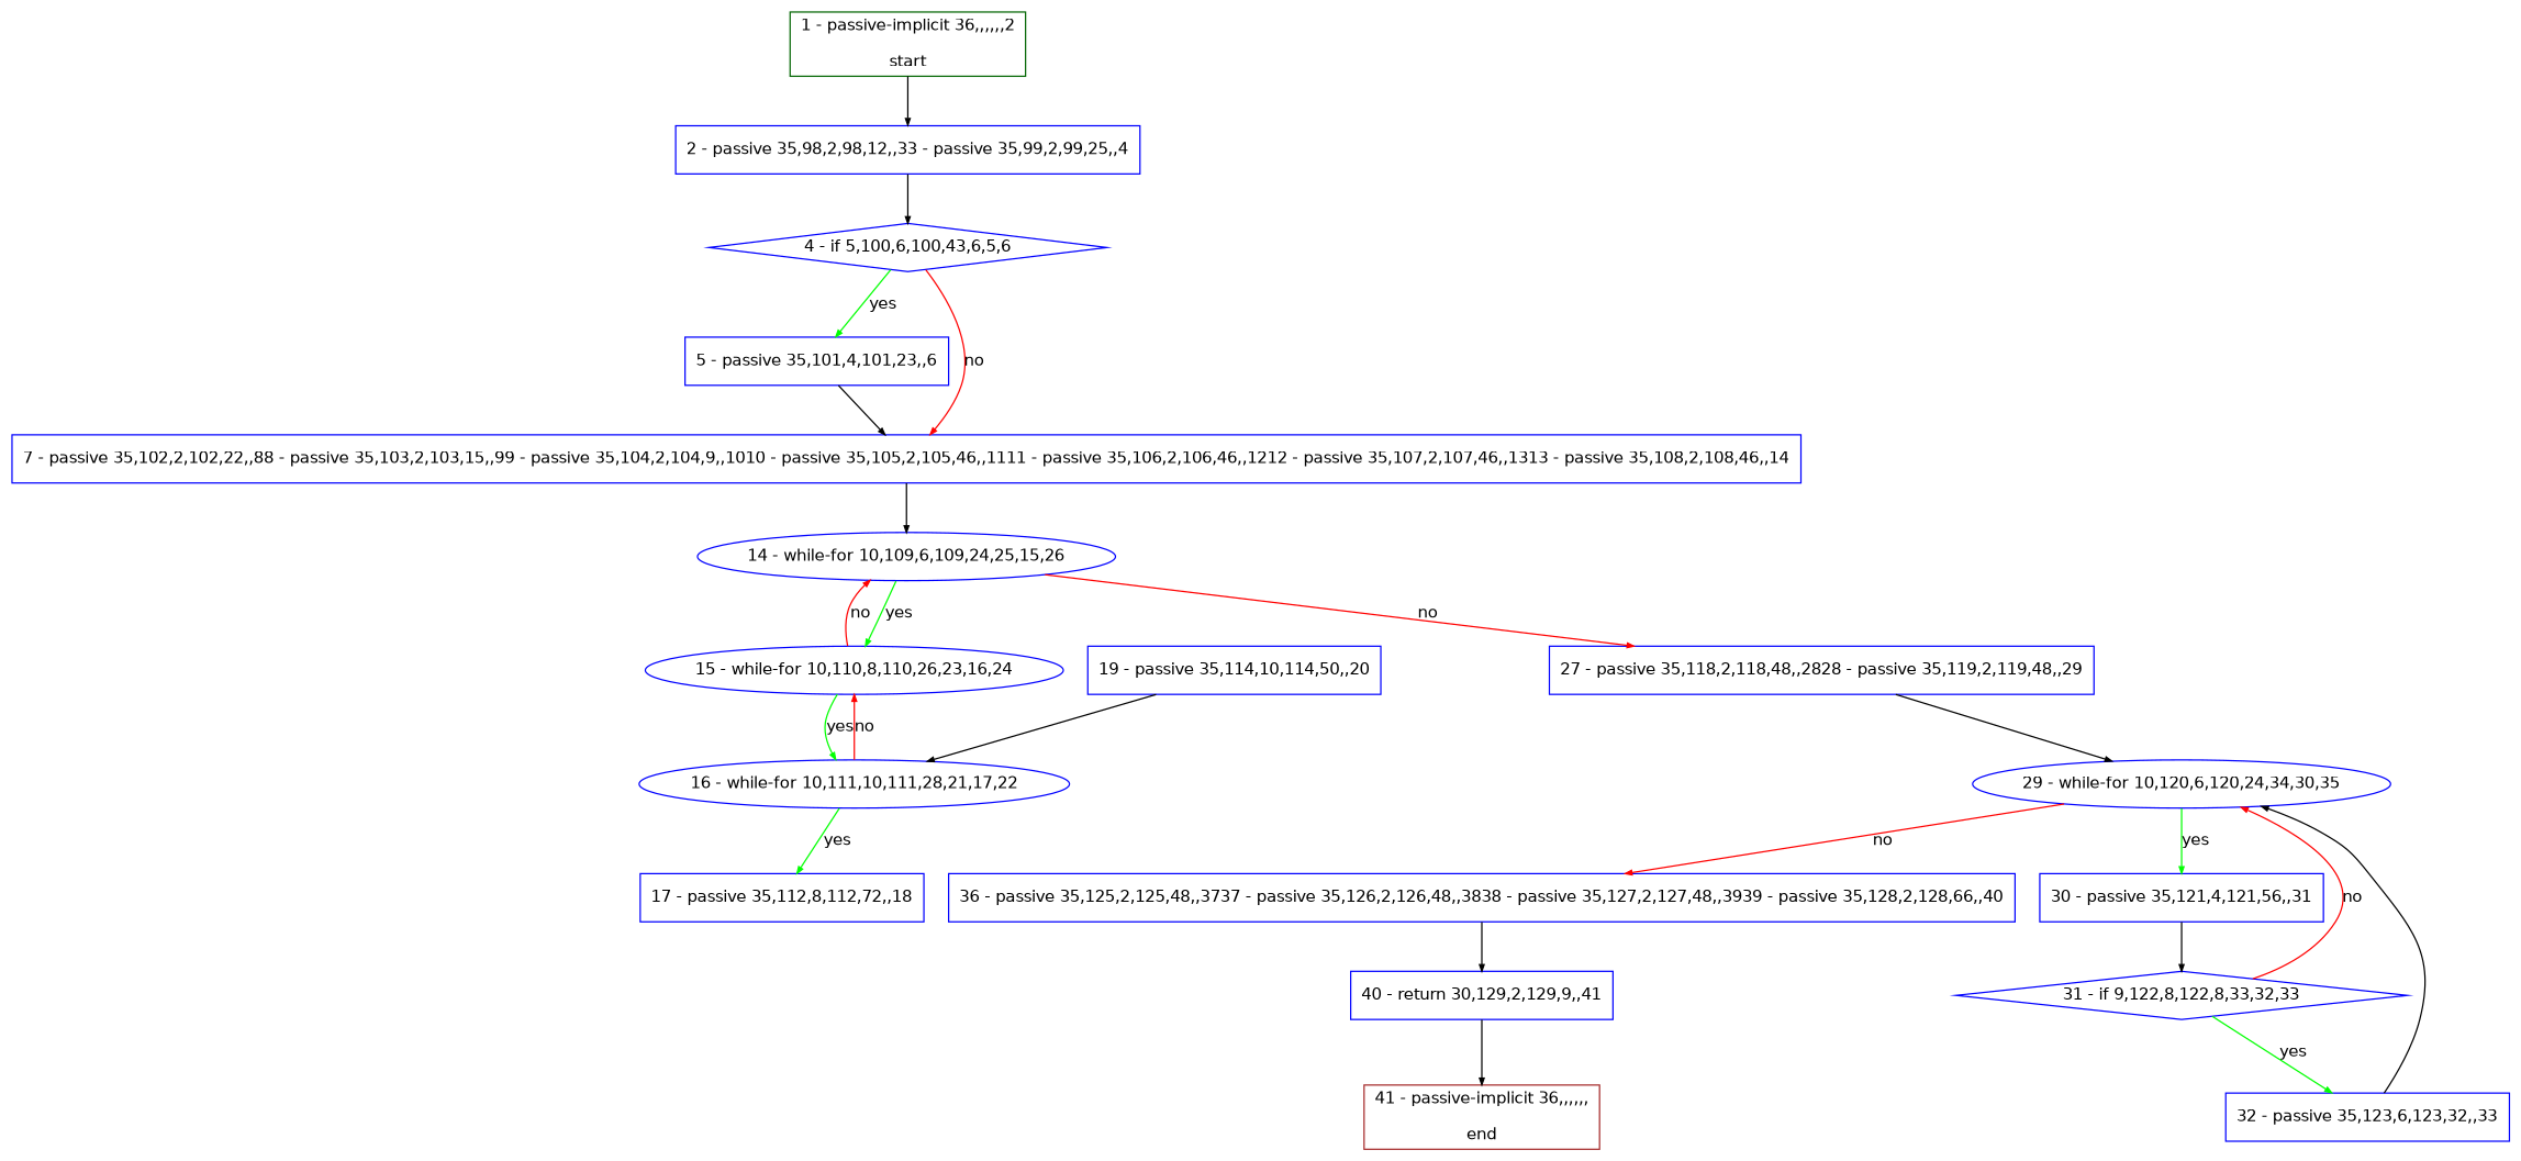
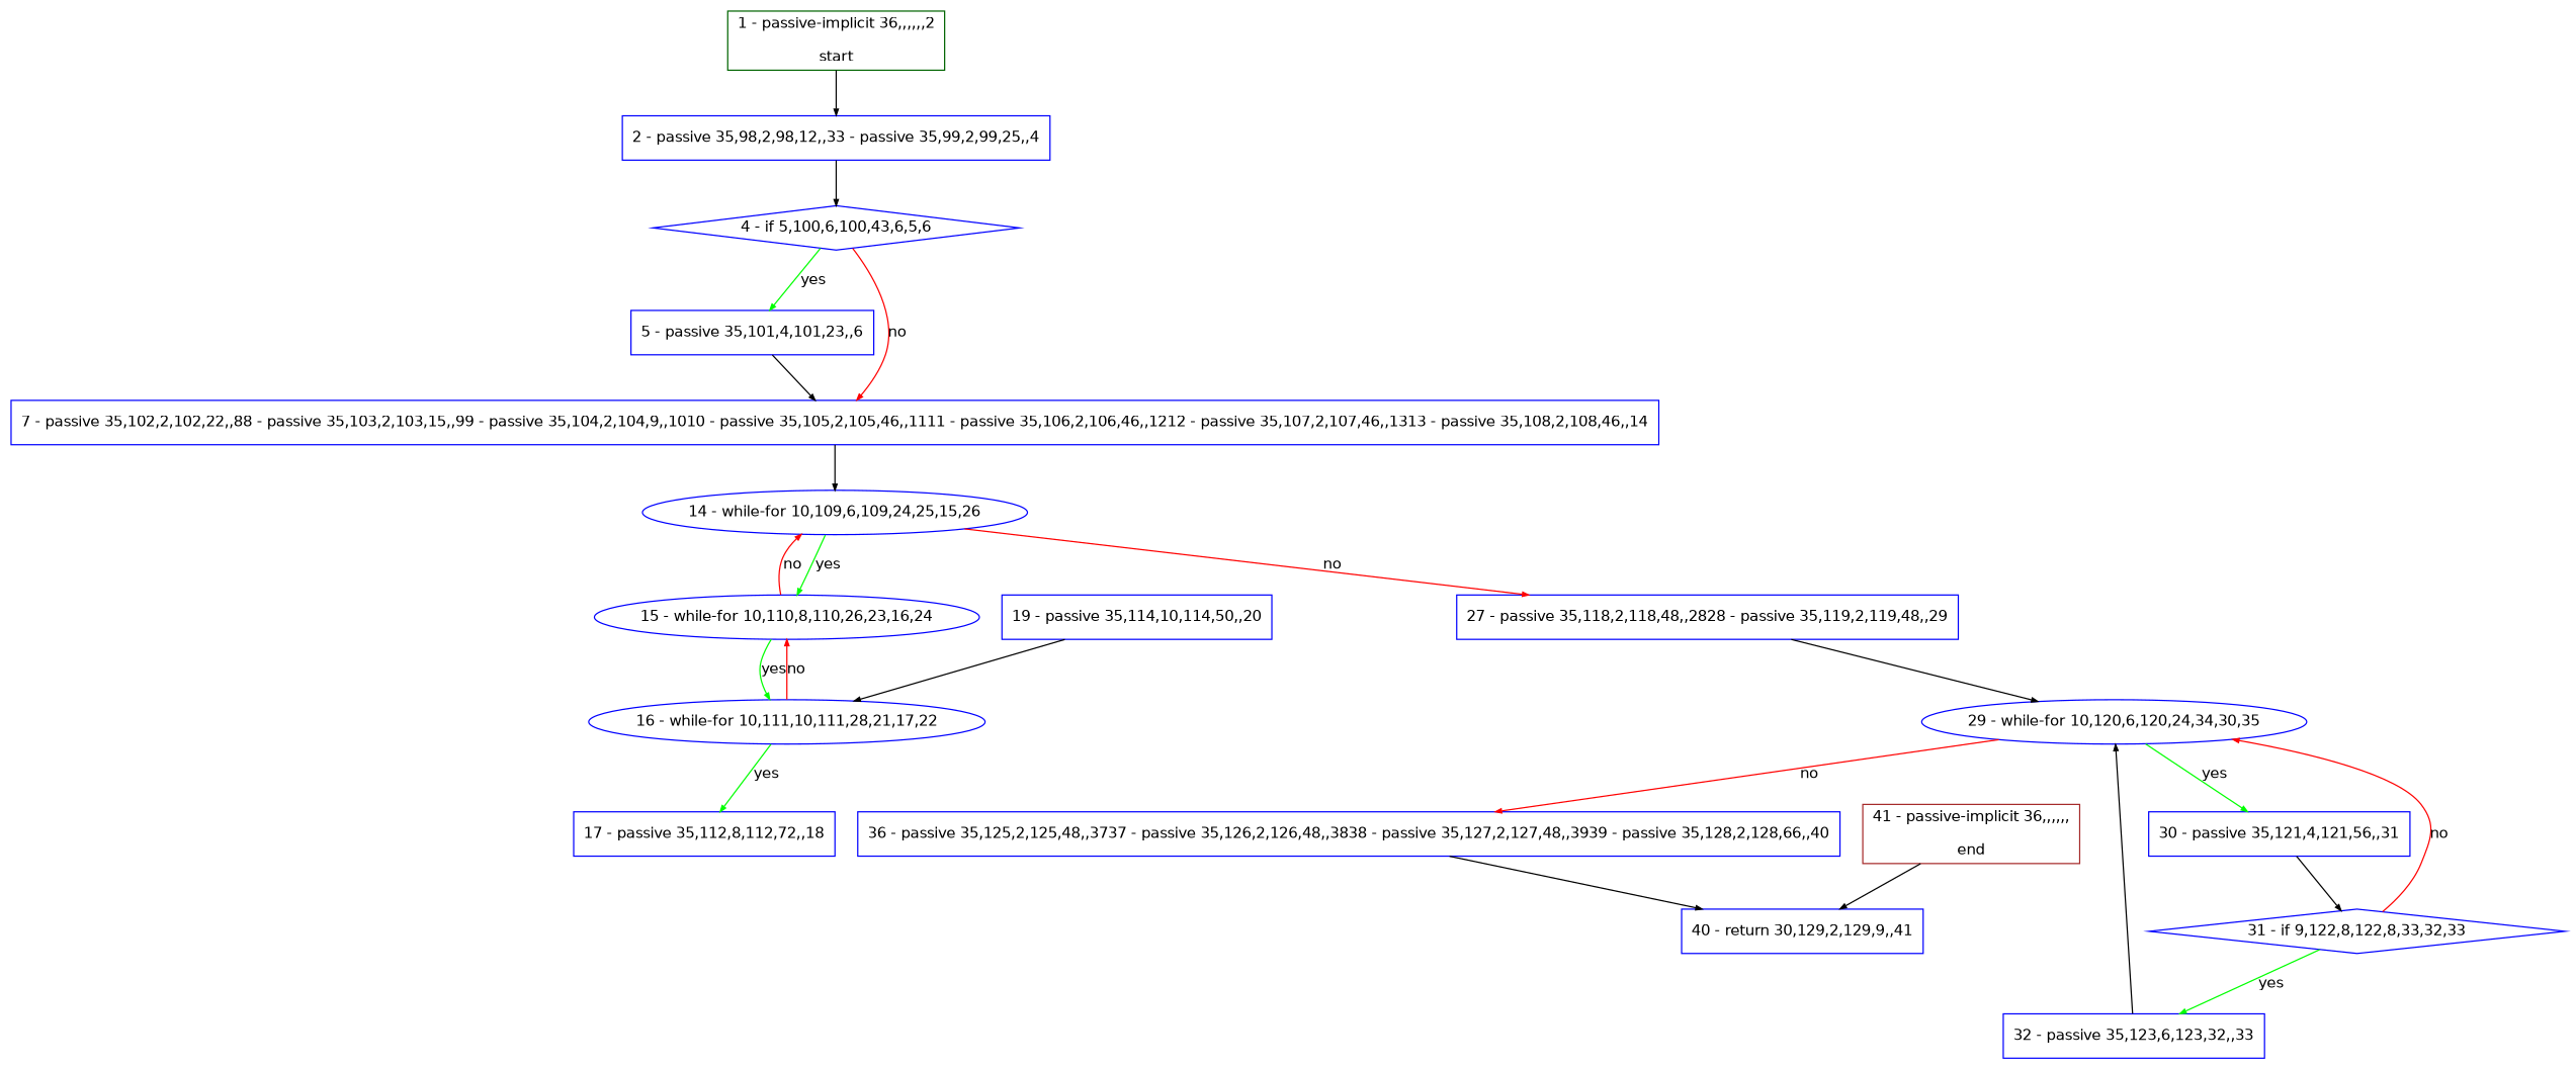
  digraph {
    bgcolor=white
    compound=true
    fillcolor="#FFFFCC"
    fontname="DejaVu Sans"
    fontsize=12
    pack=true
    packmode=clust
    style="rounded,filled"
    node [color="#0000ff" compound=true fillcolor="#ffffff" fixedsize=false fontname="DejaVu Sans" fontsize=12 node_initialized=no shape=box style=filled]
    edge [arrowhead=normal arrowsize=0.5 arrowtail=none color="#000000" compound=true dir=forward fontcolor=black fontname="DejaVu Sans" fontsize=12]
    n1 [label="2 - passive 35,98,2,98,12,,33 - passive 35,99,2,99,25,,4"]
    n2 [label="4 - if 5,100,6,100,43,6,5,6" shape=diamond]
    n3 [label="5 - passive 35,101,4,101,23,,6"]
    n4 [label="7 - passive 35,102,2,102,22,,88 - passive 35,103,2,103,15,,99 - passive 35,104,2,104,9,,1010 - passive 35,105,2,105,46,,1111 - passive 35,106,2,106,46,,1212 - passive 35,107,2,107,46,,1313 - passive 35,108,2,108,46,,14"]
    n5 [color="#006400" label="1 - passive-implicit 36,,,,,,2\n\nstart"]
    n6 [label="14 - while-for 10,109,6,109,24,25,15,26" shape=oval]
    n7 [label="15 - while-for 10,110,8,110,26,23,16,24" shape=oval]
    n8 [label="27 - passive 35,118,2,118,48,,2828 - passive 35,119,2,119,48,,29"]
    n9 [label="16 - while-for 10,111,10,111,28,21,17,22" shape=oval]
    n10 [label="29 - while-for 10,120,6,120,24,34,30,35" shape=oval]
    n11 [label="17 - passive 35,112,8,112,72,,18"]
    n12 [label="30 - passive 35,121,4,121,56,,31"]
    n13 [label="36 - passive 35,125,2,125,48,,3737 - passive 35,126,2,126,48,,3838 - passive 35,127,2,127,48,,3939 - passive 35,128,2,128,66,,40"]
    n14 [label="19 - passive 35,114,10,114,50,,20"]
    n15 [label="31 - if 9,122,8,122,8,33,32,33" shape=diamond]
    n16 [label="40 - return 30,129,2,129,9,,41"]
    n17 [label="32 - passive 35,123,6,123,32,,33"]
    n18 [color="#a52a2a" label="41 - passive-implicit 36,,,,,,\n\nend"]
    n1 -> n2
    n2 -> n3 [color="#00ff00" label=yes]
    n2 -> n4 [color="#ff0000" label=no]
    n3 -> n4
    n4 -> n6
    n5 -> n1
    n6 -> n7 [color="#00ff00" label=yes]
    n6 -> n8 [color="#ff0000" label=no]
    n7 -> n6 [color="#ff0000" label=no]
    n7 -> n9 [color="#00ff00" label=yes]
    n8 -> n10
    n9 -> n7 [color="#ff0000" label=no]
    n9 -> n11 [color="#00ff00" label=yes]
    n10 -> n12 [color="#00ff00" label=yes]
    n10 -> n13 [color="#ff0000" label=no]
    n12 -> n15
    n13 -> n16
    n14 -> n9
    n15 -> n10 [color="#ff0000" label=no]
    n15 -> n17 [color="#00ff00" label=yes]
-   n16 -> n18
+   n18 -> n16
    n17 -> n10
  }
